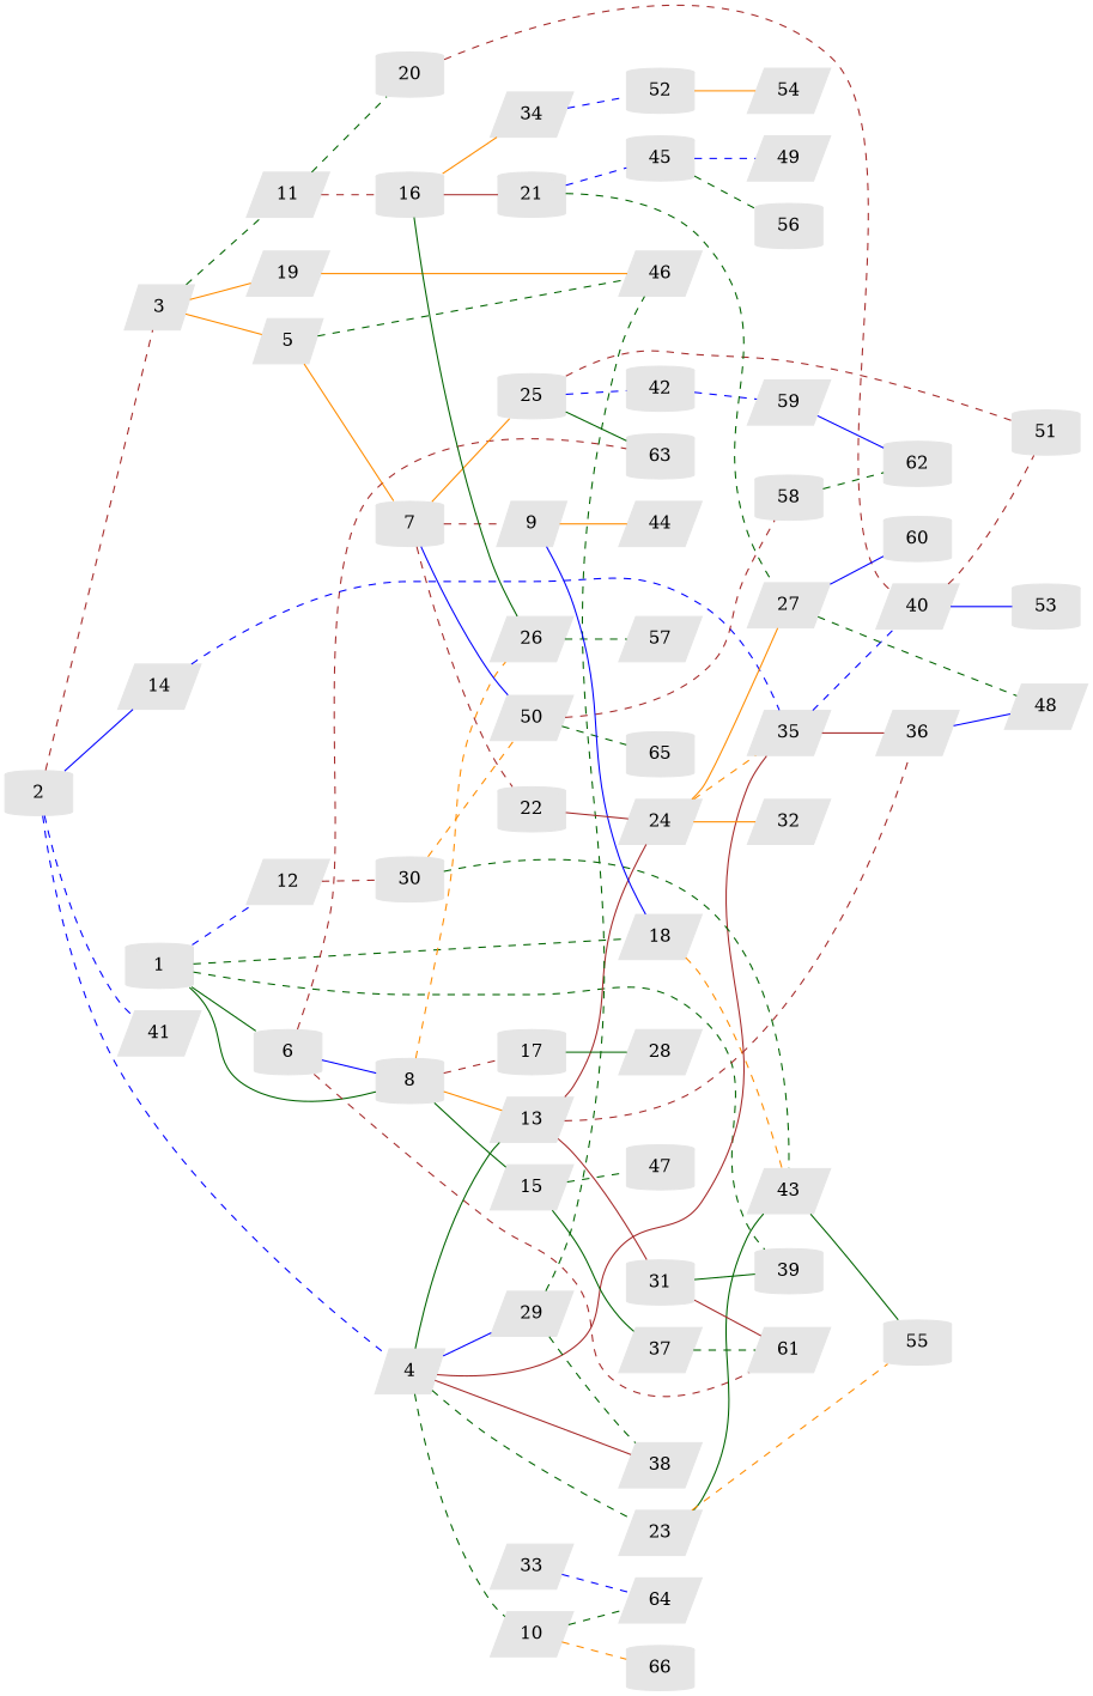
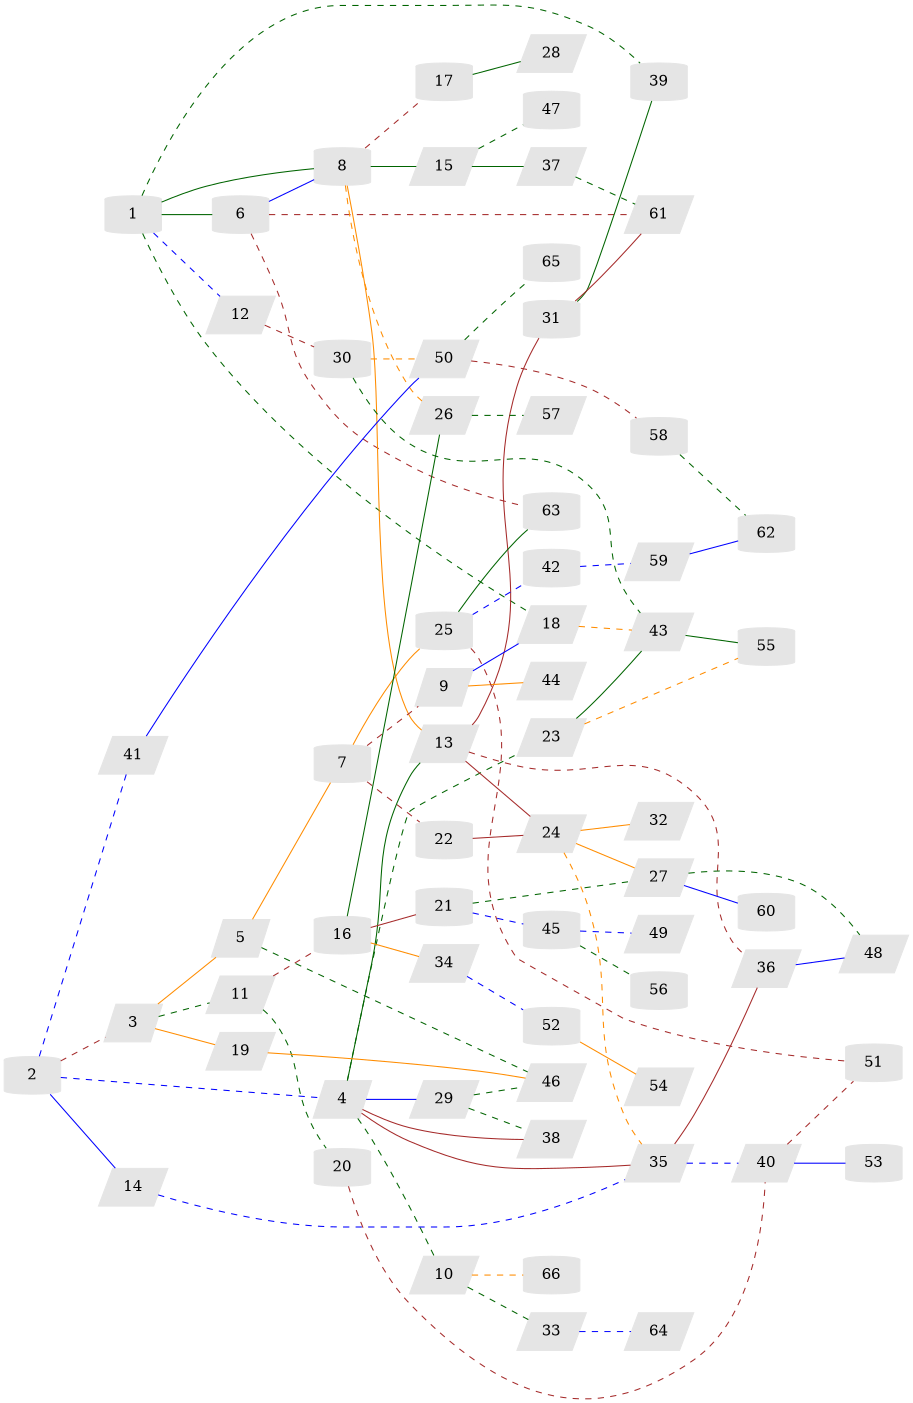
  graph {
    rankdir=LR
    node [color=gray90 shape=parallelogram style=filled]
    edge [color=darkgreen style=dashed]
    1 [shape=cylinder]
    6 [shape=cylinder]
    8 [shape=cylinder]
    12
    18
    39 [shape=cylinder]
    2 [shape=cylinder]
    3
    4
    14
    41
    61
    63 [shape=cylinder]
    13
    15
    17 [shape=cylinder]
    26
    30 [shape=cylinder]
    43
    5
    11
    19
    10
    23
    29
    35
    38
    50
    7 [shape=cylinder]
    46
    16 [shape=cylinder]
    20 [shape=cylinder]
    33
    66 [shape=cylinder]
    24
    31 [shape=cylinder]
    36
    55 [shape=cylinder]
    40
    9
    22 [shape=cylinder]
    25 [shape=cylinder]
    44
    42 [shape=cylinder]
    51 [shape=cylinder]
    37
    47 [shape=cylinder]
    28
    57
    64
    21 [shape=cylinder]
    34
    27
    32
    48
    45 [shape=cylinder]
    52 [shape=cylinder]
    53 [shape=cylinder]
    60 [shape=cylinder]
    49
    56 [shape=cylinder]
    59
    58 [shape=cylinder]
    65 [shape=cylinder]
    54
    62 [shape=cylinder]
    1 -- 6 [style=solid]
    1 -- 8 [style=solid]
    1 -- 12 [color=blue]
    1 -- 18
    1 -- 39
    6 -- 8 [color=blue style=solid]
    6 -- 61 [color=brown]
    6 -- 63 [color=brown]
    8 -- 13 [color=darkorange style=solid]
    8 -- 15 [style=solid]
    8 -- 17 [color=brown]
    8 -- 26 [color=darkorange]
    12 -- 30 [color=brown]
    18 -- 43 [color=darkorange]
    2 -- 3 [color=brown]
    2 -- 4 [color=blue]
    2 -- 14 [color=blue style=solid]
    2 -- 41 [color=blue]
    3 -- 5 [color=darkorange style=solid]
    3 -- 11
    3 -- 19 [color=darkorange style=solid]
    4 -- 13 [style=solid]
    4 -- 10
    4 -- 23
    4 -- 29 [color=blue style=solid]
    4 -- 35 [color=brown style=solid]
    4 -- 38 [color=brown style=solid]
    14 -- 35 [color=blue]
-   7 -- 50 [color=blue style=solid]
+   41 -- 50 [color=blue style=solid]
    13 -- 24 [color=brown style=solid]
    13 -- 31 [color=brown style=solid]
    13 -- 36 [color=brown]
    15 -- 37 [style=solid]
    15 -- 47
    17 -- 28 [style=solid]
    26 -- 57
    30 -- 43
    30 -- 50 [color=darkorange]
    43 -- 55 [style=solid]
    5 -- 7 [color=darkorange style=solid]
    5 -- 46
    11 -- 16 [color=brown]
    11 -- 20
    19 -- 46 [color=darkorange style=solid]
-   10 -- 64
+   10 -- 33
    10 -- 66 [color=darkorange]
    23 -- 43 [style=solid]
    23 -- 55 [color=darkorange]
    29 -- 38
    29 -- 46
    35 -- 36 [color=brown style=solid]
    35 -- 40 [color=blue]
    50 -- 58 [color=brown]
    50 -- 65
    7 -- 9 [color=brown]
    7 -- 22 [color=brown]
    7 -- 25 [color=darkorange style=solid]
    16 -- 26 [style=solid]
    16 -- 21 [color=brown style=solid]
    16 -- 34 [color=darkorange style=solid]
    20 -- 40 [color=brown]
    33 -- 64 [color=blue]
    24 -- 35 [color=darkorange]
    24 -- 27 [color=darkorange style=solid]
    24 -- 32 [color=darkorange style=solid]
    31 -- 39 [style=solid]
    31 -- 61 [color=brown style=solid]
    36 -- 48 [color=blue style=solid]
    40 -- 51 [color=brown]
    40 -- 53 [color=blue style=solid]
    9 -- 18 [color=blue style=solid]
    9 -- 44 [color=darkorange style=solid]
    22 -- 24 [color=brown style=solid]
    25 -- 63 [style=solid]
    25 -- 42 [color=blue]
    25 -- 51 [color=brown]
    42 -- 59 [color=blue]
    37 -- 61
    21 -- 27
    21 -- 45 [color=blue]
    34 -- 52 [color=blue]
    27 -- 48
    27 -- 60 [color=blue style=solid]
    45 -- 49 [color=blue]
    45 -- 56
    52 -- 54 [color=darkorange style=solid]
    59 -- 62 [color=blue style=solid]
    58 -- 62
  }
